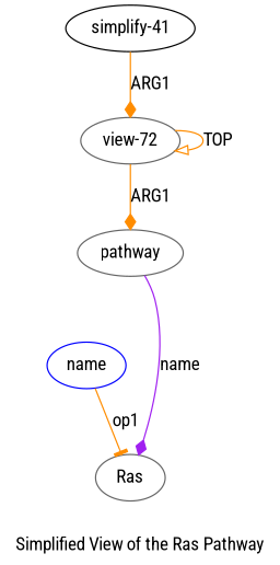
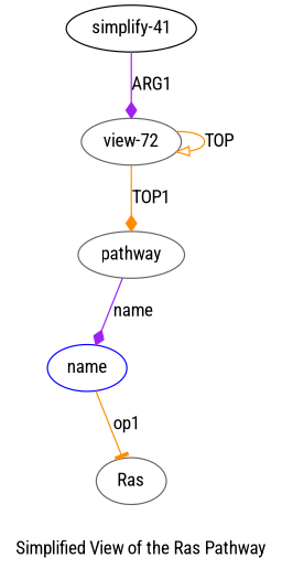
  digraph {
    fontname="Roboto Condensed"
    label="Simplified View of the Ras Pathway"
    node [color=gray40 fontname="Roboto Condensed"]
    edge [arrowhead=diamond color=darkorange fontname="Roboto Condensed" gold_label=ARG1 test_label=ARG1]
    n1 [gold_ind=1 gold_label=pathway label=pathway test_ind=1 test_label=pathway]
    n2 [color=blue gold_ind=2 gold_label=name label=name test_ind=2 test_label=name]
    n3 [gold_ind=-1 gold_label=Ras label=Ras test_ind=-1 test_label=Ras]
    n4 [gold_ind=0 gold_label="view-02" label="view-72" test_ind=0 test_label="view-02"]
    n5 [color=black gold_ind=3 gold_label="simplify-01" label="simplify-41" test_ind=3 test_label="simplify-01"]
-   n1 -> n3 [color=purple gold_label=name label=name test_label=name]
+   n1 -> n2 [color=purple gold_label=name label=name test_label=name]
    n2 -> n3 [arrowhead=tee gold_label=op1 label=op1 test_label=op1]
-   n4 -> n1 [label=ARG1]
+   n4 -> n1 [label=TOP1]
    n4 -> n4 [arrowhead=onormal gold_label=TOP label=TOP test_label=TOP]
-   n5 -> n4 [label=ARG1]
+   n5 -> n4 [color=purple label=ARG1]
  }
